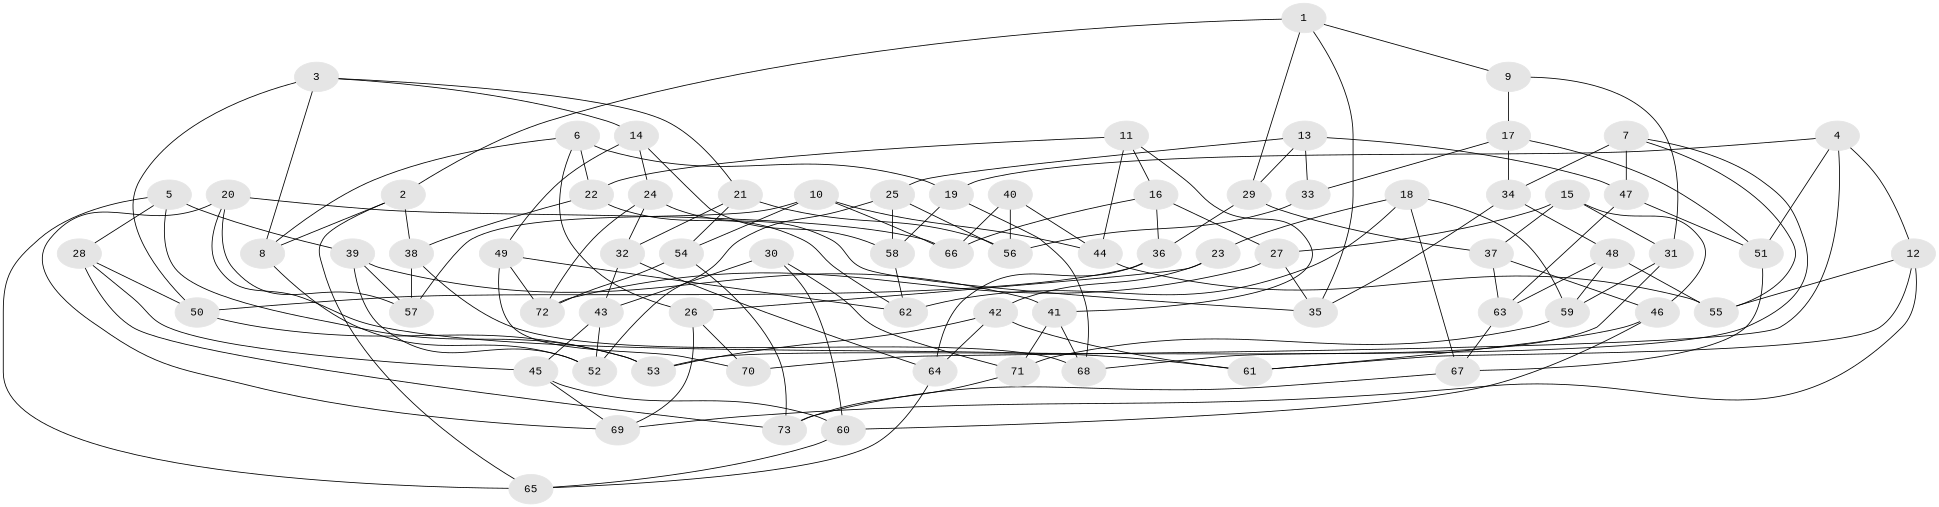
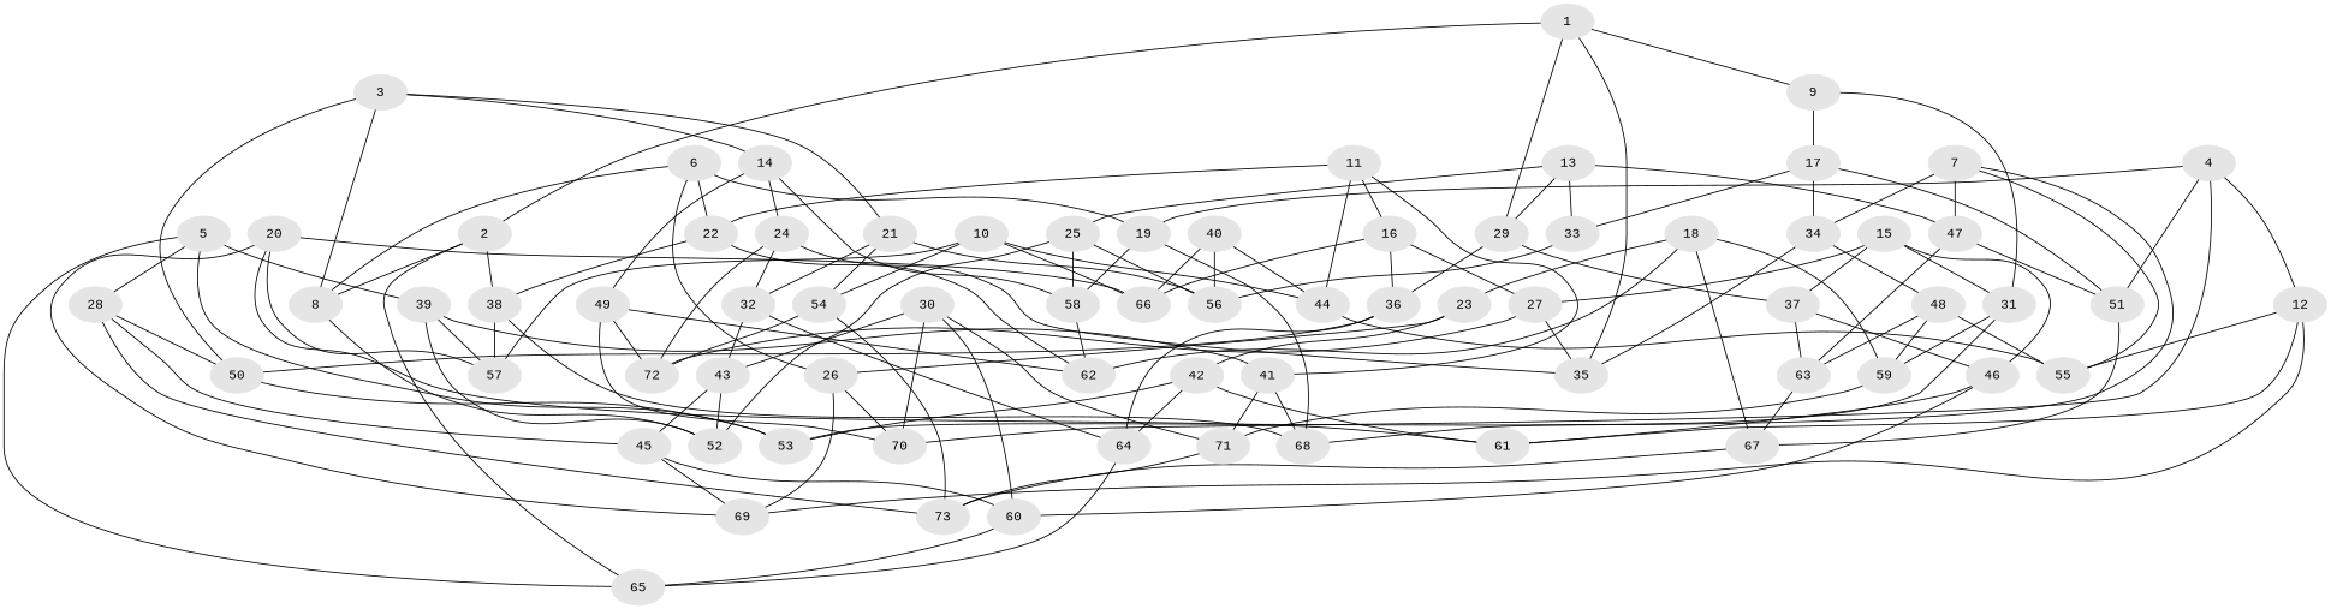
  graph {
    fontname="Liberation Mono"
    node [color=gray90 fontname="Liberation Mono" style=filled]
    edge [fontname="Liberation Mono"]
    1
    2
    9
    29
    35
    8
    38
    65
    17
    31
    37
    36
    52
    57
    68
    3
    14
    21
    50
    24
    49
    58
    54
    32
    56
    53
    4
    12
    19
    51
    70
    55
    61
    69
    67
    5
    28
    39
    45
    73
    41
    6
    22
    26
    62
    7
    34
    47
    48
    63
    33
    59
    10
    44
    66
    72
    11
    16
    27
    71
    13
    25
    15
    46
    60
    64
    18
    23
    42
    20
    43
    40
    30
    1 -- 2
    1 -- 9
    1 -- 29
    1 -- 35
    2 -- 8
    2 -- 38
    2 -- 65
    9 -- 17
    9 -- 31
    29 -- 37
    29 -- 36
    8 -- 52
    38 -- 57
    38 -- 68
    17 -- 51
    17 -- 34
    17 -- 33
    31 -- 68
    31 -- 59
    37 -- 63
    37 -- 46
    36 -- 50
    36 -- 64
    3 -- 8
    3 -- 14
    3 -- 21
    3 -- 50
    14 -- 24
    14 -- 49
    14 -- 58
    21 -- 54
    21 -- 32
    21 -- 56
    50 -- 53
    24 -- 35
    24 -- 32
    24 -- 72
    49 -- 70
    49 -- 62
    49 -- 72
    58 -- 62
    54 -- 73
    54 -- 72
    32 -- 64
    32 -- 43
    4 -- 12
    4 -- 19
    4 -- 51
    4 -- 70
    12 -- 55
    12 -- 61
    12 -- 69
    19 -- 68
    19 -- 58
    51 -- 67
    67 -- 73
    5 -- 65
    5 -- 53
    5 -- 28
    5 -- 39
    28 -- 50
    28 -- 45
    28 -- 73
    39 -- 52
    39 -- 57
    39 -- 41
    45 -- 69
    45 -- 60
    41 -- 68
    41 -- 71
    6 -- 8
    6 -- 19
    6 -- 22
    6 -- 26
    22 -- 38
    22 -- 62
    26 -- 70
    26 -- 69
    7 -- 53
    7 -- 55
    7 -- 34
    7 -- 47
    34 -- 35
    34 -- 48
    47 -- 51
    47 -- 63
    48 -- 55
    48 -- 63
    48 -- 59
    63 -- 67
    33 -- 56
    59 -- 71
    10 -- 57
    10 -- 54
    10 -- 44
    10 -- 66
    44 -- 55
    11 -- 41
    11 -- 22
    11 -- 44
    11 -- 16
    16 -- 36
    16 -- 66
    16 -- 27
    27 -- 35
    27 -- 72
    71 -- 73
    13 -- 29
    13 -- 47
    13 -- 33
    13 -- 25
    25 -- 52
    25 -- 58
    25 -- 56
    15 -- 31
    15 -- 37
    15 -- 27
    15 -- 46
    46 -- 61
    46 -- 60
    60 -- 65
    64 -- 65
    18 -- 67
    18 -- 62
    18 -- 59
    18 -- 23
    23 -- 26
    23 -- 42
    42 -- 53
    42 -- 61
    42 -- 64
    20 -- 57
    20 -- 61
    20 -- 69
    20 -- 66
    43 -- 52
    43 -- 45
    40 -- 56
    40 -- 44
    40 -- 66
+   30 -- 70
    30 -- 71
    30 -- 60
    30 -- 43
  }
